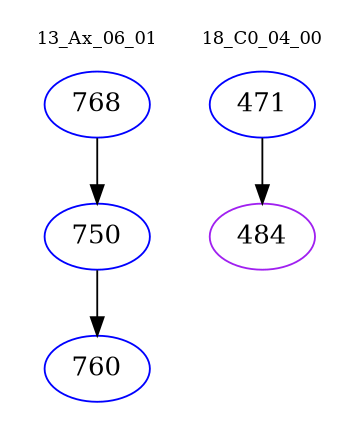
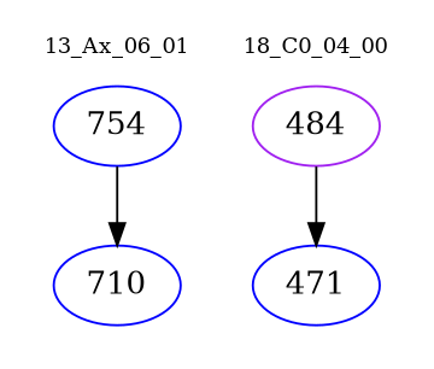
  digraph {
    node [color=blue]
    edge [color=black]
-   n1 [label=768]
-   n2 [label=750]
-   n3 [label=760]
+   n2 [label=754]
+   n3 [label=710]
    n4 [label=471]
    n5 [color=purple label=484]
    subgraph cluster_1 {
      color=white
      fontsize=10
      label="13_Ax_06_01"
-     n1
      n2
      n3
    }
    subgraph cluster_2 {
      color=white
      fontsize=10
      label="18_C0_04_00"
      n4
      n5
    }
-   n1 -> n2
    n2 -> n3
-   n4 -> n5
+   n5 -> n4
  }
